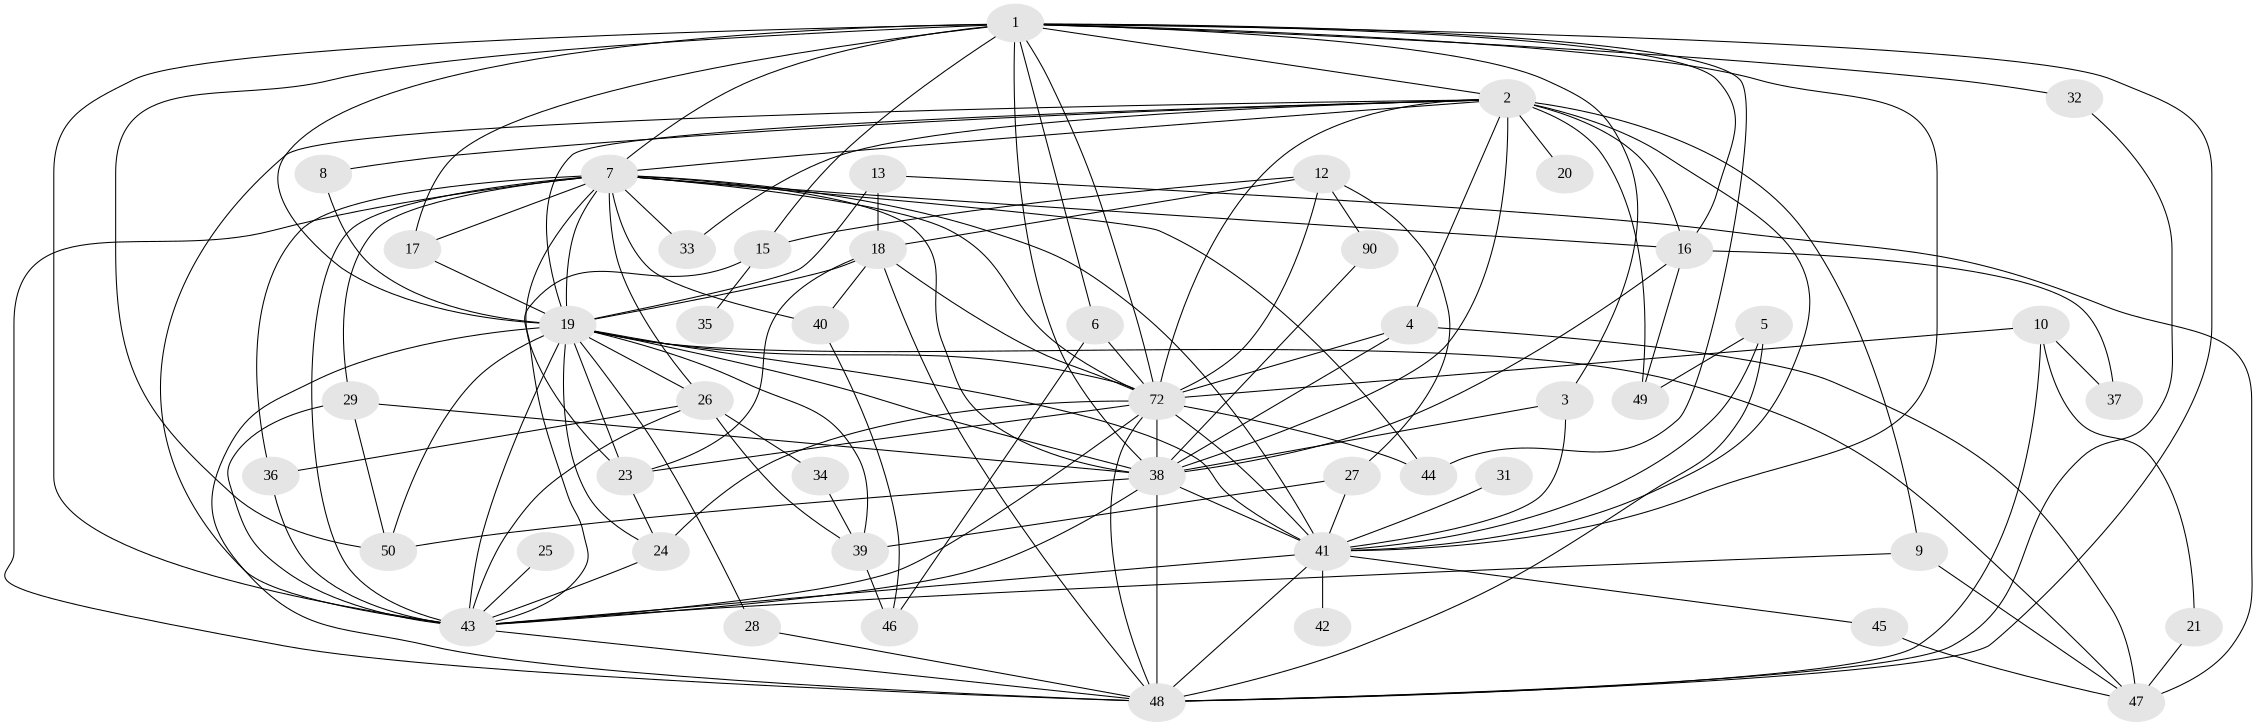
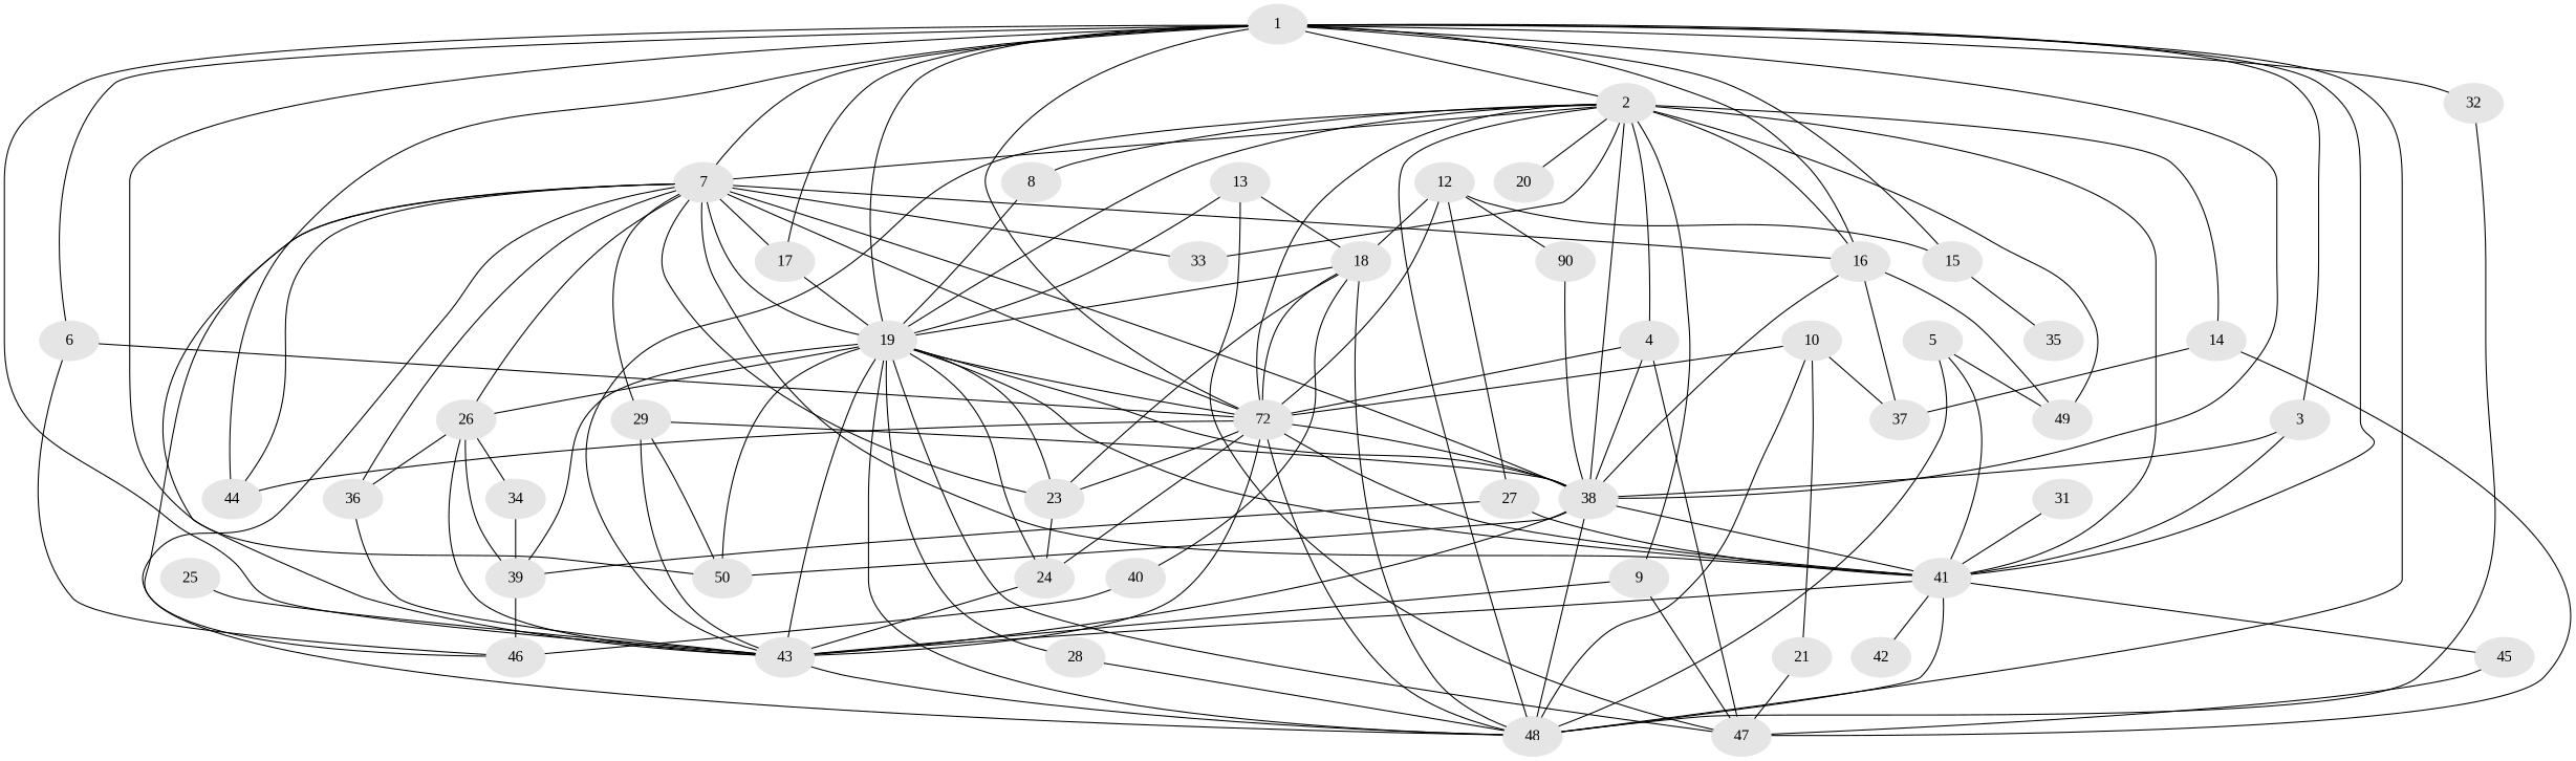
  graph {
    fontname="Liberation Serif"
    node [color=gray90 fontname="Liberation Serif" style=filled]
    edge [fontname="Liberation Serif" weight=1.0]
    1
    2
    3
    6
    7
    15
    16
    17
    19
    n10 [label=72]
    32
    38
    41
    43
    44
    48
    50
    20
    4
    8
    9
+   14
    33
    49
    46
    23
    29
    36
    26
    35
    37
    47
    39
    24
    28
    42
    45
    5
    10
    21
    n41 [label=90]
    12
    18
    27
    40
    13
    34
    25
    31
    1 -- 2
    1 -- 3
    1 -- 6
    1 -- 7
    1 -- 15
    1 -- 16
    1 -- 17
    1 -- 19 [weight=4.0]
    1 -- n10
    1 -- 32
    1 -- 38 [weight=3.0]
    1 -- 41
    1 -- 43
    1 -- 44
    1 -- 48 [weight=2.0]
    1 -- 50
    2 -- 7
    2 -- 16
    2 -- 19
    2 -- n10
    2 -- 38 [weight=4.0]
    2 -- 41 [weight=2.0]
    2 -- 43
+   2 -- 48
    2 -- 20
    2 -- 4
    2 -- 8
    2 -- 9
+   2 -- 14
    2 -- 33
    2 -- 49
    3 -- 38
    3 -- 41
    6 -- n10
    6 -- 46
    7 -- 16
    7 -- 17
    7 -- 19 [weight=3.0]
    7 -- n10
    7 -- 38 [weight=2.0]
    7 -- 41 [weight=2.0]
    7 -- 43 [weight=2.0]
    7 -- 44
    7 -- 48
    7 -- 33
-   7 -- 40
+   7 -- 46
    7 -- 23
    7 -- 29
    7 -- 36
    7 -- 26
-   15 -- 43
    15 -- 35
    16 -- 38
    16 -- 49
    16 -- 37
    17 -- 19
    19 -- n10 [weight=2.0]
    19 -- 38 [weight=2.0]
    19 -- 41
    19 -- 43 [weight=3.0]
    19 -- 48
    19 -- 50
    19 -- 23 [weight=2.0]
    19 -- 26
    19 -- 47
    19 -- 39
    19 -- 24
    19 -- 28
    n10 -- 38 [weight=3.0]
    n10 -- 41
    n10 -- 43
    n10 -- 44
    n10 -- 48 [weight=2.0]
    n10 -- 23
    n10 -- 24
    32 -- 48
    38 -- 41 [weight=2.0]
    38 -- 43 [weight=2.0]
    38 -- 48 [weight=3.0]
    38 -- 50
    41 -- 43
    41 -- 48
    41 -- 42
    41 -- 45
    43 -- 48
    4 -- n10
    4 -- 38
    4 -- 47 [weight=2.0]
    8 -- 19
    9 -- 43
    9 -- 47
+   14 -- 37
+   14 -- 47
    23 -- 24
    29 -- 38
    29 -- 43 [weight=2.0]
    29 -- 50
    36 -- 43
    26 -- 43
    26 -- 36
    26 -- 39
    26 -- 34
    39 -- 46 [weight=2.0]
    24 -- 43
    28 -- 48
    45 -- 47
    5 -- 41
    5 -- 48
    5 -- 49
    10 -- n10
    10 -- 48
    10 -- 37
    10 -- 21
    21 -- 47
    n41 -- 38
    12 -- 15
    12 -- n10
    12 -- n41
    12 -- 18
    12 -- 27
    18 -- 19
    18 -- n10
    18 -- 48
    18 -- 23
    18 -- 40
    27 -- 41
    27 -- 39
    40 -- 46
    13 -- 19
    13 -- 47
    13 -- 18
    34 -- 39
    25 -- 43
    31 -- 41
  }
